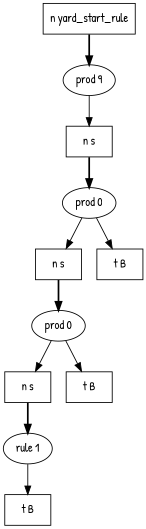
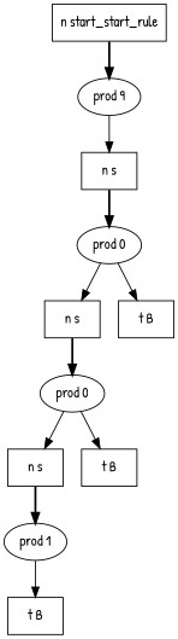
  digraph {
    fontname="Patrick Hand"
    node [fontname="Patrick Hand" shape=box]
    edge [fontname="Patrick Hand"]
-   n1 [label="n yard_start_rule"]
+   n1 [label="n start_start_rule"]
    n2 [label="prod 9" shape=""]
    n3 [label="n s"]
    n4 [label="prod 0" shape=""]
    n5 [label="n s"]
    n6 [label="t B"]
    n7 [label="prod 0" shape=""]
    n8 [label="n s"]
    n9 [label="t B"]
-   n10 [label="rule 1" shape=""]
+   n10 [label="prod 1" shape=""]
    n11 [label="t B"]
    n1 -> n2 [style=bold width=10]
    n2 -> n3
    n3 -> n4 [style=bold width=10]
    n4 -> n5
    n4 -> n6
    n5 -> n7 [style=bold width=10]
    n7 -> n8
    n7 -> n9
    n8 -> n10 [style=bold width=10]
    n10 -> n11
  }
